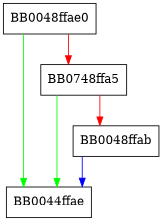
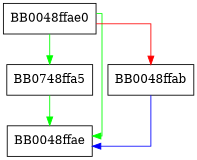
  digraph {
    splines=ortho
    node [shape=box]
    edge [color=green]
    n1 [label=BB0048ffae0]
-   BB0048ffae [label=BB0044ffae]
+   BB0048ffae
    n3 [label=BB0748ffa5]
    BB0048ffab
    n1 -> BB0048ffae
-   n1 -> n3 [color=red]
+   n1 -> n3
    n3 -> BB0048ffae
-   n3 -> BB0048ffab [color=red]
+   n1 -> BB0048ffab [color=red]
    BB0048ffab -> BB0048ffae [color=blue]
  }
